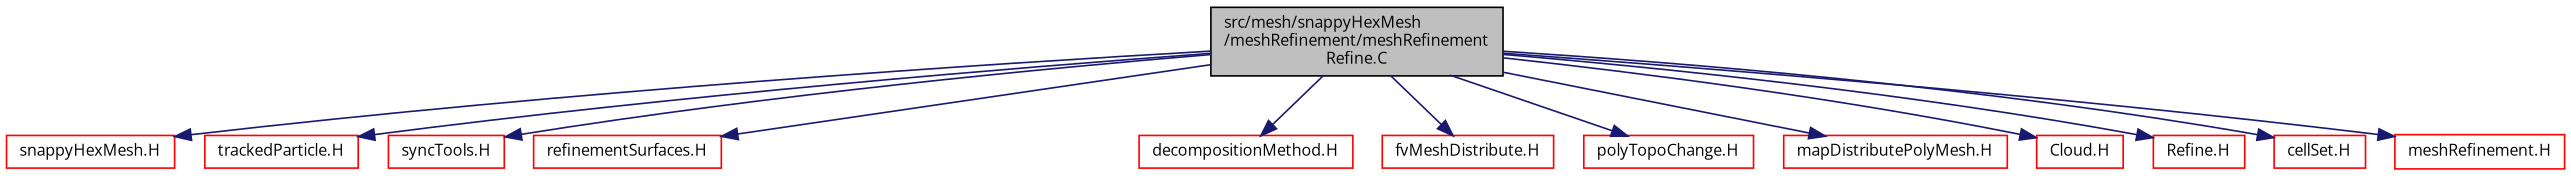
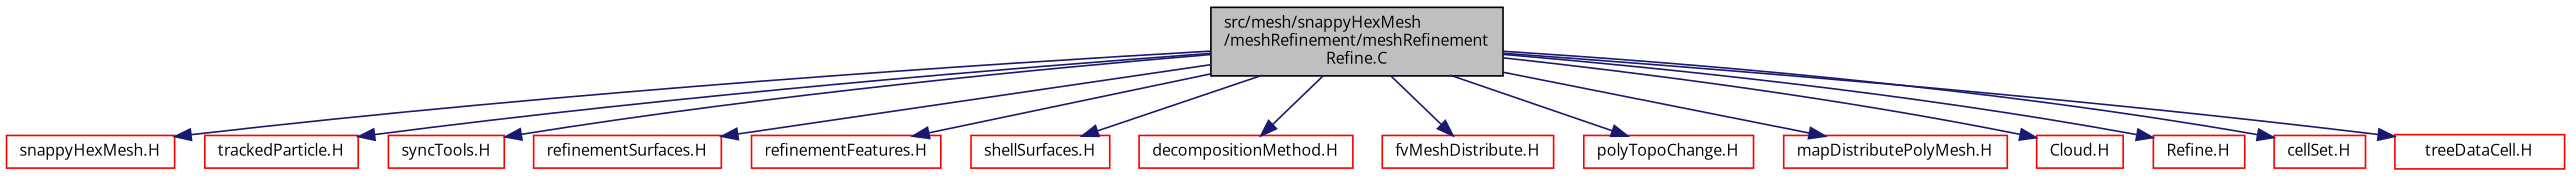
  digraph {
    fontname="Open Sans"
    node [color=red fontname="Open Sans" fontsize=10 shape=record]
    edge [color=midnightblue fontname="Open Sans" fontsize=10 labelfontname=Helvetica labelfontsize=10 style=solid]
    n1 [color=black fillcolor=grey75 fontcolor=black height=0.2 label="src/mesh/snappyHexMesh\l/meshRefinement/meshRefinement\lRefine.C" style=filled width=0.4]
    n2 [height=0.2 label="snappyHexMesh.H" width=0.4]
    n3 [height=0.2 label="trackedParticle.H" width=0.4]
    n4 [height=0.2 label="syncTools.H" width=0.4]
    n5 [height=0.2 label="refinementSurfaces.H" width=0.4]
+   n6 [height=0.2 label="refinementFeatures.H" width=0.4]
+   n7 [height=0.2 label="shellSurfaces.H" width=0.4]
    n8 [height=0.2 label="decompositionMethod.H" width=0.4]
    n9 [height=0.2 label="fvMeshDistribute.H" width=0.4]
    n10 [height=0.2 label="polyTopoChange.H" width=0.4]
    n11 [height=0.2 label="mapDistributePolyMesh.H" width=0.4]
    n12 [height=0.2 label="Cloud.H" width=0.4]
    n13 [height=0.2 label="Refine.H" width=0.4]
    n14 [height=0.2 label="cellSet.H" width=0.4]
-   n15 [height=0.2 label="meshRefinement.H" width=0.4]
+   n15 [height=0.2 label="treeDataCell.H" width=0.4]
    n1 -> n2
    n1 -> n3
    n1 -> n4
    n1 -> n5
+   n1 -> n6
+   n1 -> n7
    n1 -> n8
    n1 -> n9
    n1 -> n10
    n1 -> n11
    n1 -> n12
    n1 -> n13
    n1 -> n14
    n1 -> n15
  }
